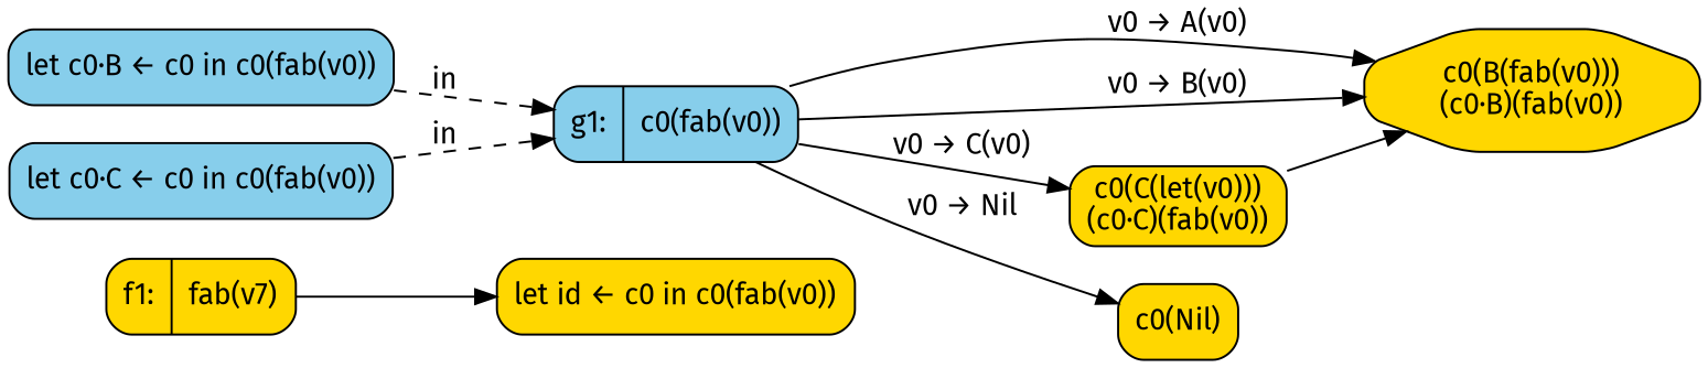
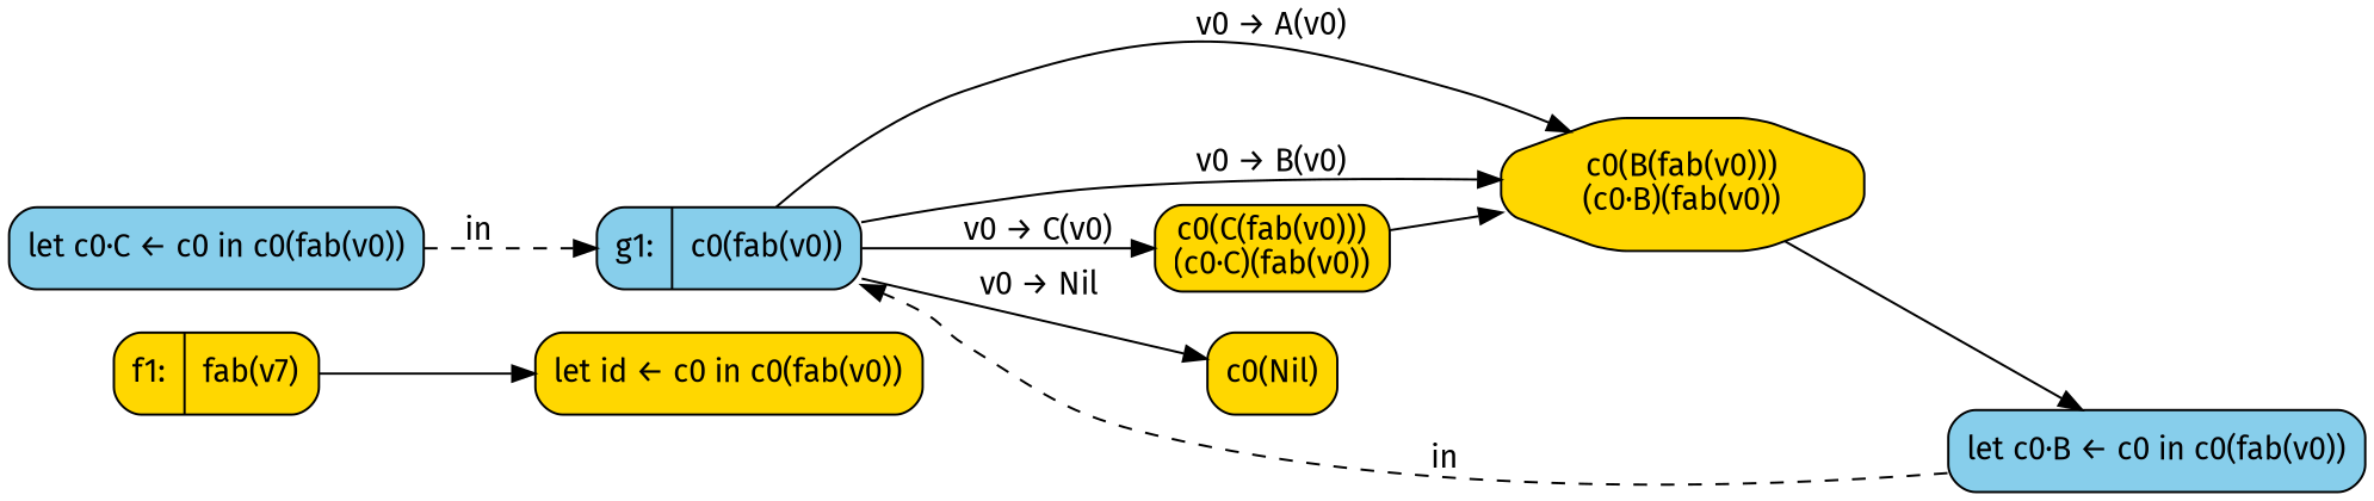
  digraph {
    fontname="Fira Sans"
    rankdir=LR
    node [fillcolor=gold fontname="Fira Sans" shape=box style="rounded,filled"]
    edge [fontname="Fira Sans"]
    n1 [label="{f1:|fab(v7)}" shape=record]
    n2 [label="let id ← c0 in c0(fab(v0))"]
    n3 [fillcolor=skyblue label="{g1:|c0(fab(v0))}" shape=record]
    n4 [label="c0(B(fab(v0)))\n(c0·B)(fab(v0))" shape=octagon]
-   n5 [label="c0(C(let(v0)))\n(c0·C)(fab(v0))"]
+   n5 [label="c0(C(fab(v0)))\n(c0·C)(fab(v0))"]
    n6 [label="c0(Nil)"]
    n7 [fillcolor=skyblue label="let c0·B ← c0 in c0(fab(v0))"]
    n8 [fillcolor=skyblue label="let c0·C ← c0 in c0(fab(v0))"]
    n1 -> n2
    n3 -> n4 [label="v0 → A(v0)"]
    n3 -> n4 [label="v0 → B(v0)"]
    n3 -> n5 [label="v0 → C(v0)"]
    n3 -> n6 [label="v0 → Nil"]
+   n4 -> n7
    n5 -> n4
    n7 -> n3 [label=in style=dashed]
    n8 -> n3 [label=in style=dashed]
  }
